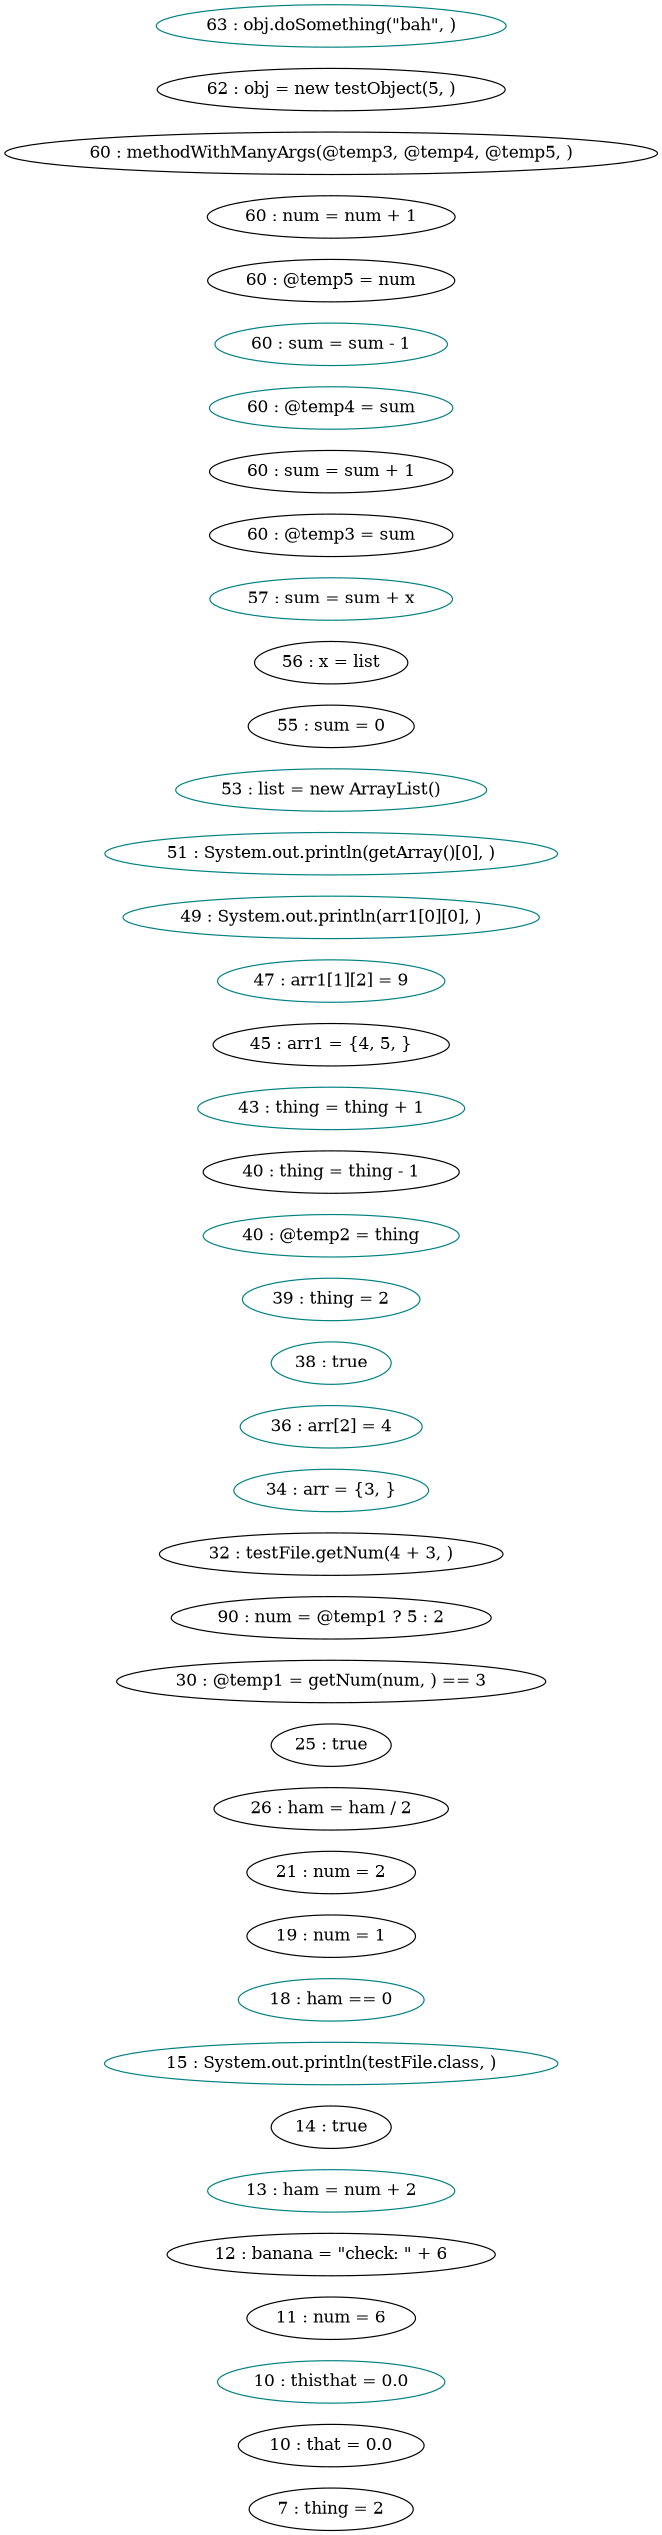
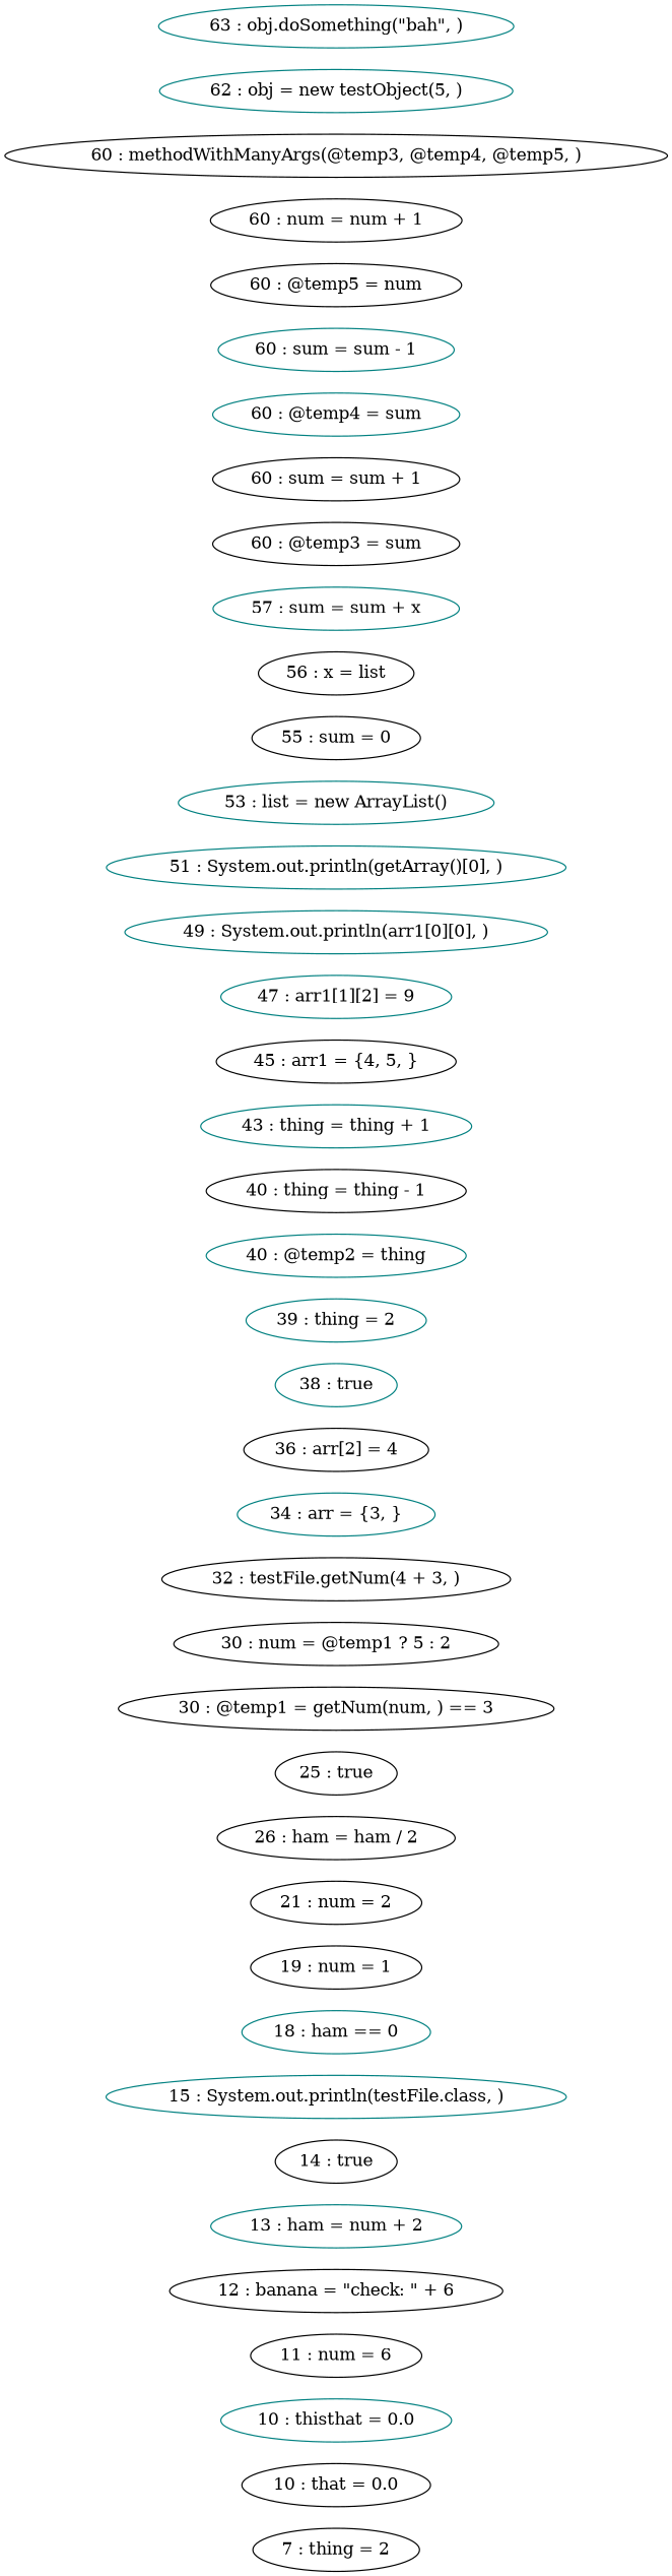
  digraph {
    rankdir=LR
    node [color=black]
    "7 : thing = 2"
    "10 : that = 0.0"
    "10 : thisthat = 0.0" [color=teal]
    "11 : num = 6"
    "12 : banana = \"check: \" + 6"
    "13 : ham = num + 2" [color=teal]
    "14 : true"
    "15 : System.out.println(testFile.class, )" [color=teal]
    "18 : ham == 0" [color=teal]
    "19 : num = 1"
    "21 : num = 2"
    "26 : ham = ham / 2"
    "25 : true"
    "30 : @temp1 = getNum(num, ) == 3"
-   "30 : num = @temp1 ? 5 : 2" [label="90 : num = @temp1 ? 5 : 2"]
+   "30 : num = @temp1 ? 5 : 2"
    "32 : testFile.getNum(4 + 3, )"
    "34 : arr = {3, }" [color=teal]
-   "36 : arr[2] = 4" [color=teal]
+   "36 : arr[2] = 4"
    "38 : true" [color=teal]
    "39 : thing = 2" [color=teal]
    "40 : @temp2 = thing" [color=teal]
    "40 : thing = thing - 1"
    "43 : thing = thing + 1" [color=teal]
    "45 : arr1 = {4, 5, }"
    "47 : arr1[1][2] = 9" [color=teal]
    "49 : System.out.println(arr1[0][0], )" [color=teal]
    "51 : System.out.println(getArray()[0], )" [color=teal]
    "53 : list = new ArrayList()" [color=teal]
    "55 : sum = 0"
    "56 : x = list"
    "57 : sum = sum + x" [color=teal]
    "60 : @temp3 = sum"
    "60 : sum = sum + 1"
    "60 : @temp4 = sum" [color=teal]
    "60 : sum = sum - 1" [color=teal]
    "60 : @temp5 = num"
    "60 : num = num + 1"
    "60 : methodWithManyArgs(@temp3, @temp4, @temp5, )"
-   "62 : obj = new testObject(5, )"
+   "62 : obj = new testObject(5, )" [color=teal]
    "63 : obj.doSomething(\"bah\", )" [color=teal]
  }
